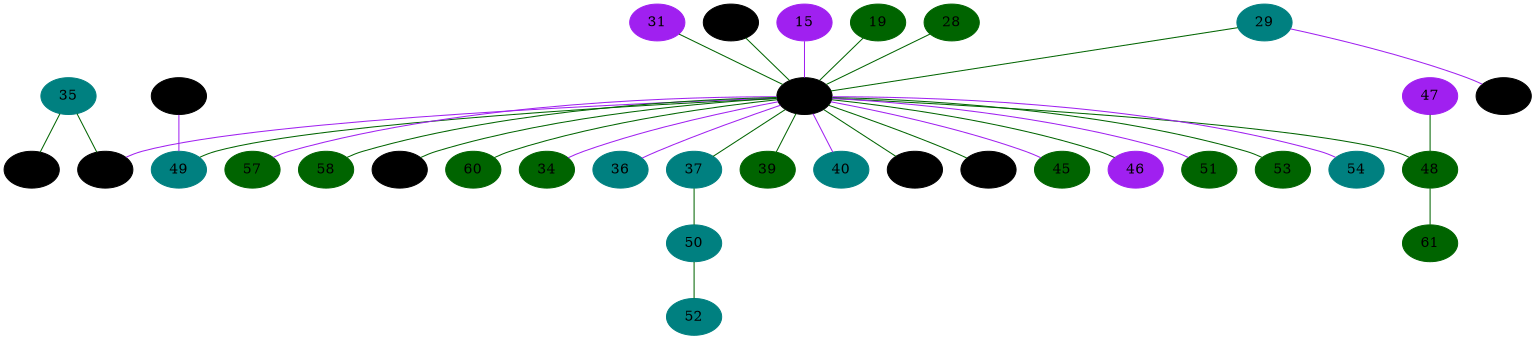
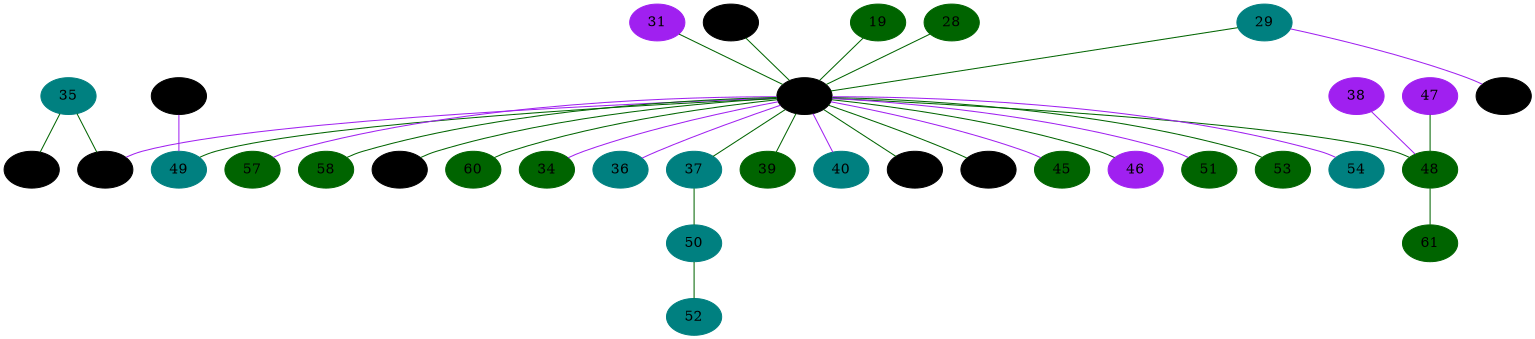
  graph {
    node [color=darkgreen style=filled]
    edge [color=darkgreen]
    33 [color=black super="+9+18+27+12+20+24"]
    49 [color=teal super="+8"]
    34
    36 [color=teal super="+11"]
    37 [color=teal]
    39
    40 [color=teal]
    41 [color=black super="+10+21"]
    42 [color=black super="+14"]
    44 [color=black]
    45
    46 [color=purple]
    48 [super="+25"]
    51
    53
    54 [color=teal]
    57 [super="+22"]
    58
    59 [color=black]
    60
-   15 [color=purple]
    19
    28
    29 [color=teal super="+26"]
    43 [color=black]
    30 [color=black]
    31 [color=purple]
    32 [color=black]
    50 [color=teal]
    61
    35 [color=teal]
    56 [color=black]
    52 [color=teal]
+   38 [color=purple]
    47 [color=purple]
    33 -- 49
    33 -- 34 [color=purple]
    33 -- 36 [color=purple]
    33 -- 37
    33 -- 39
    33 -- 40 [color=purple]
    33 -- 41 [color=purple]
    33 -- 42
    33 -- 44
    33 -- 45 [color=purple]
    33 -- 46
    33 -- 48
    33 -- 51 [color=purple]
    33 -- 53
    33 -- 54 [color=purple]
    33 -- 57 [color=purple]
    33 -- 58
    33 -- 59
    33 -- 60
    37 -- 50
    48 -- 61
-   15 -- 33 [color=purple]
    19 -- 33
    28 -- 33
    29 -- 33
    29 -- 43 [color=purple]
    30 -- 49 [color=purple]
    31 -- 33
    32 -- 33
    50 -- 52
    35 -- 41
    35 -- 56
+   38 -- 48 [color=purple]
    47 -- 48
  }
